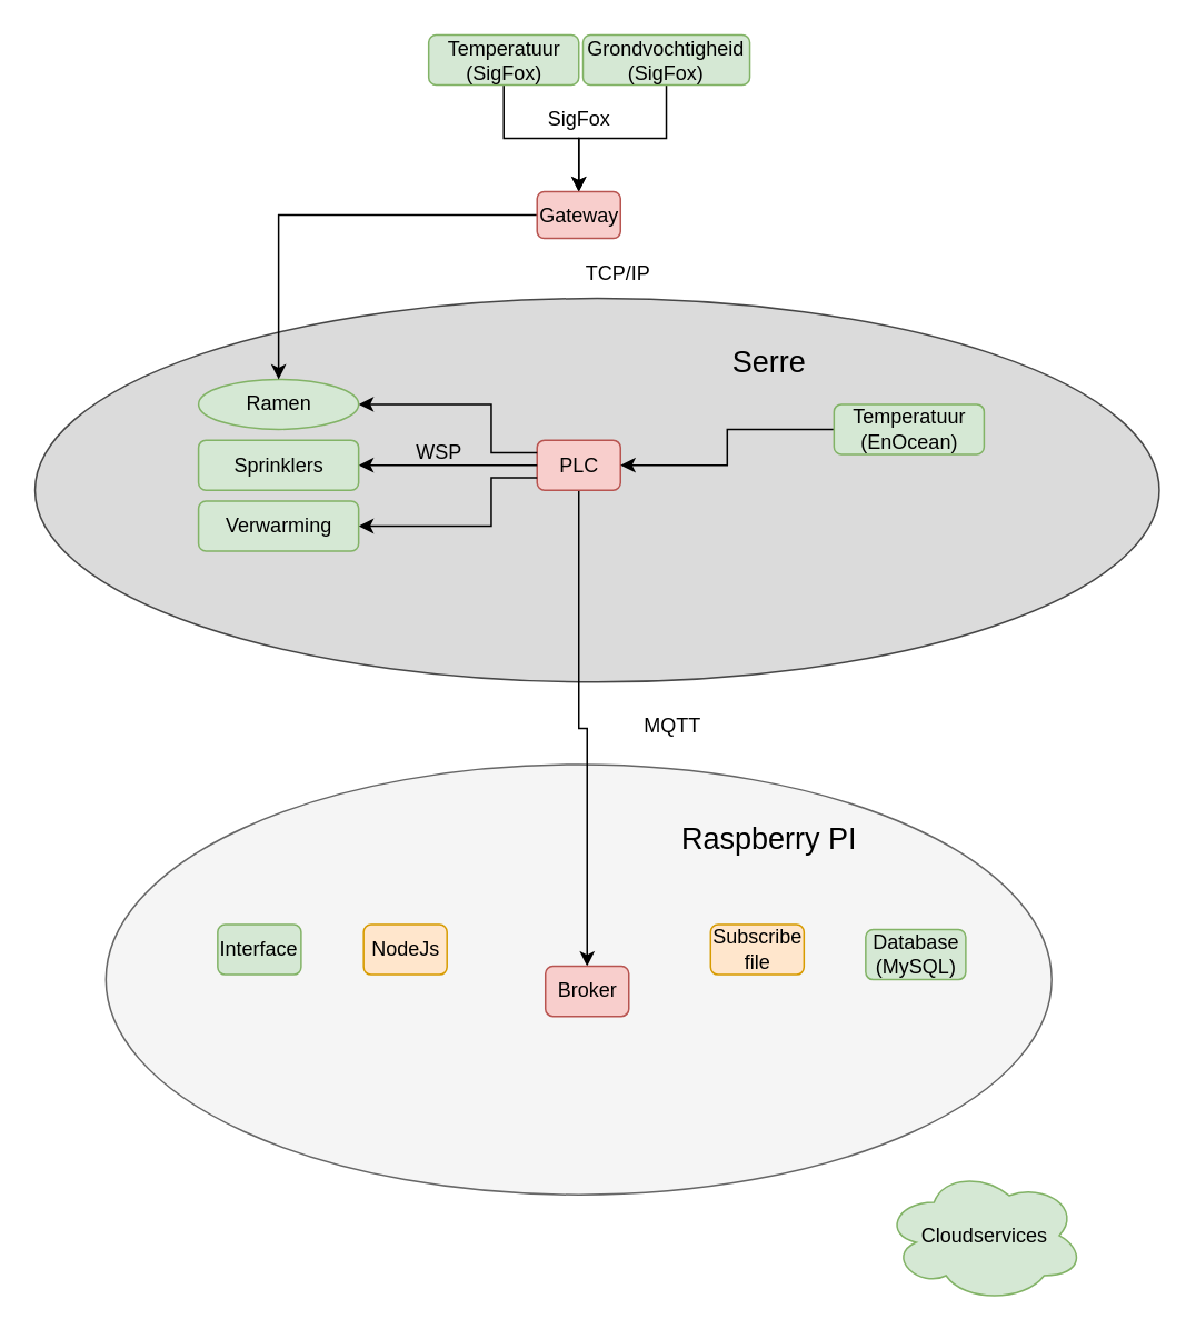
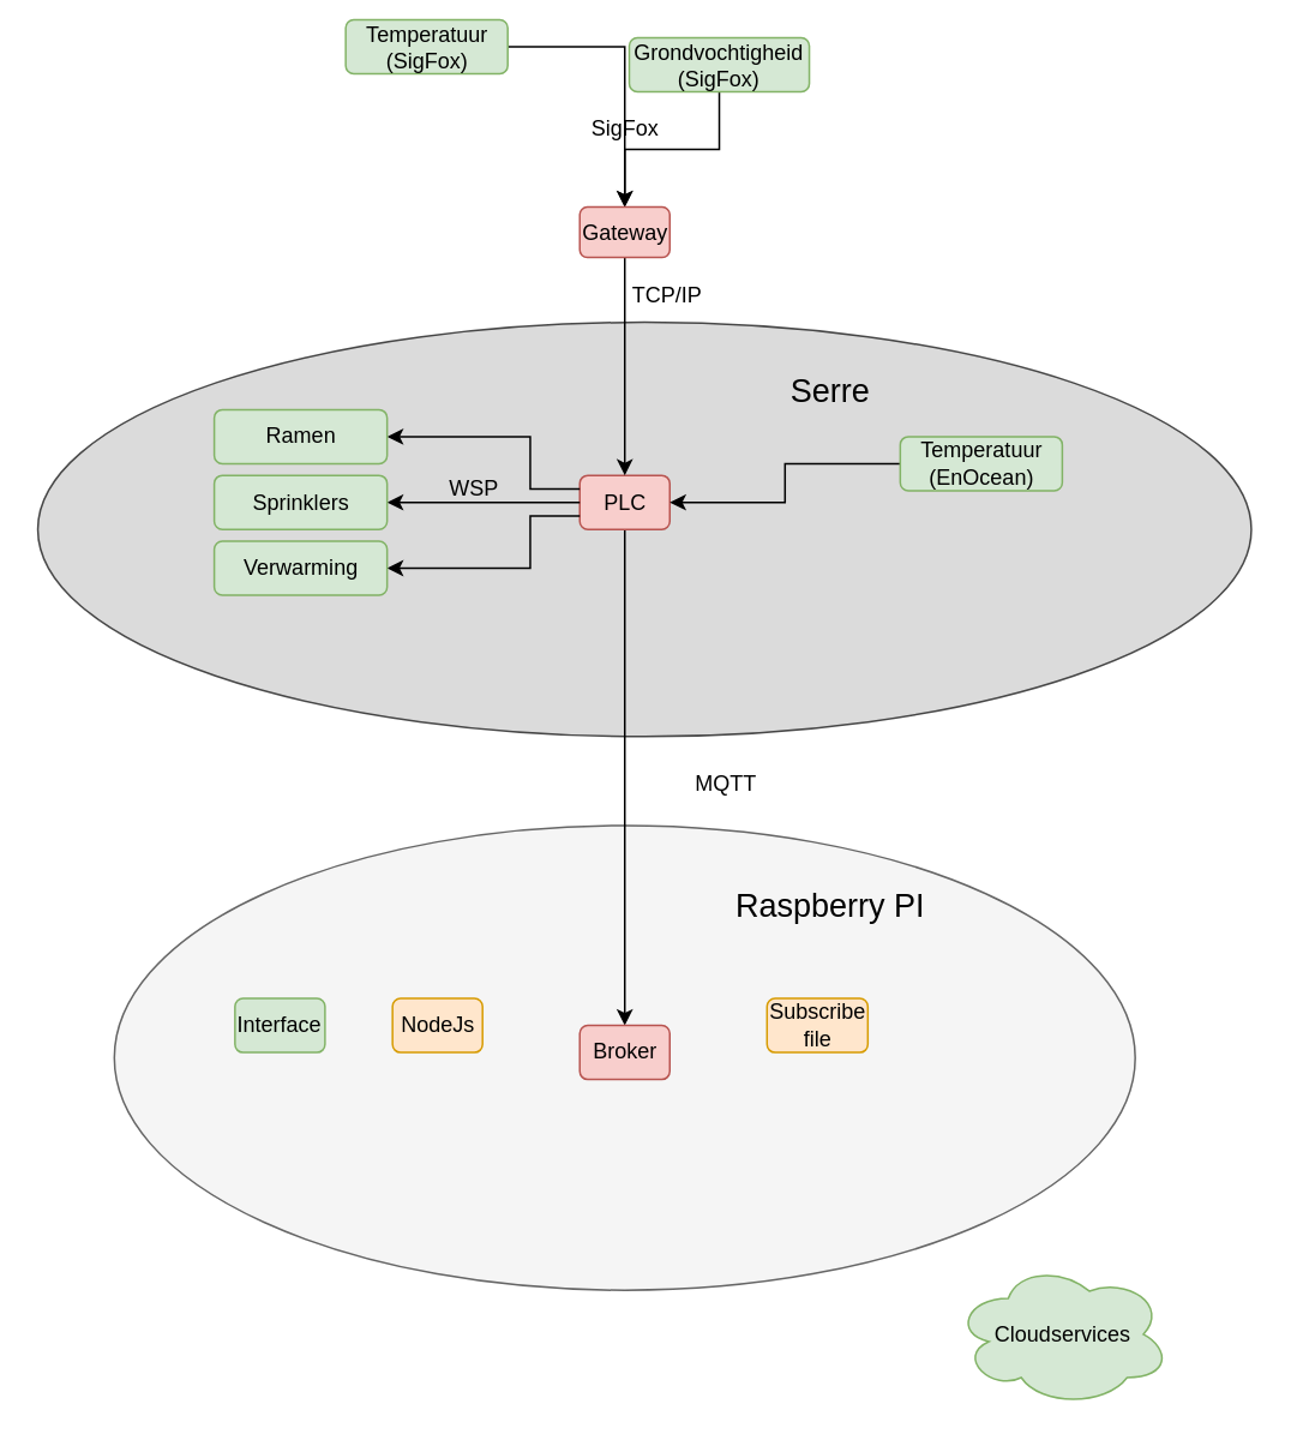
  <mxCell id="0" />
  <mxCell id="1" parent="0" />
  <mxCell id="2" value="" style="ellipse;whiteSpace=wrap;html=1;fillColor=#f5f5f5;strokeColor=#666666;fontColor=#333333;" parent="1" vertex="1"><mxGeometry x="63" y="458" width="567" height="258" as="geometry" /></mxCell>
  <mxCell id="3" value="" style="ellipse;whiteSpace=wrap;html=1;fillColor=#CCCCCC;strokeColor=#000000;opacity=70;" parent="1" vertex="1"><mxGeometry x="20.5" y="178.5" width="674" height="230" as="geometry" /></mxCell>
  <mxCell id="4" value="NodeJs" style="rounded=1;whiteSpace=wrap;html=1;fillColor=#ffe6cc;strokeColor=#d79b00;" parent="1" vertex="1"><mxGeometry x="217.5" y="554" width="50" height="30" as="geometry" /></mxCell>
  <mxCell id="5" value="Interface" style="rounded=1;whiteSpace=wrap;html=1;fillColor=#d5e8d4;strokeColor=#82b366;" parent="1" vertex="1"><mxGeometry x="130" y="554" width="50" height="30" as="geometry" /></mxCell>
- <mxCell id="6" value="Database&lt;br&gt;(MySQL)" style="rounded=1;whiteSpace=wrap;html=1;fillColor=#d5e8d4;strokeColor=#82b366;" parent="1" vertex="1"><mxGeometry x="518.5" y="557" width="60" height="30" as="geometry" /></mxCell>
  <mxCell id="7" value="Cloudservices" style="ellipse;shape=cloud;whiteSpace=wrap;html=1;fillColor=#d5e8d4;strokeColor=#82b366;" parent="1" vertex="1"><mxGeometry x="529.5" y="700.5" width="120" height="80" as="geometry" /></mxCell>
  <mxCell id="8" style="edgeStyle=orthogonalEdgeStyle;rounded=0;orthogonalLoop=1;jettySize=auto;html=1;entryX=0.5;entryY=0;entryDx=0;entryDy=0;" edge="1" parent="1" source="9" target="30"><mxGeometry relative="1" as="geometry" /></mxCell>
  <mxCell id="9" value="PLC" style="rounded=1;whiteSpace=wrap;html=1;fillColor=#f8cecc;strokeColor=#b85450;" parent="1" vertex="1"><mxGeometry x="321.5" y="263.5" width="50" height="30" as="geometry" /></mxCell>
  <mxCell id="10" style="edgeStyle=orthogonalEdgeStyle;rounded=0;orthogonalLoop=1;jettySize=auto;html=1;exitX=1;exitY=0.5;exitDx=0;exitDy=0;entryX=0;entryY=0.25;entryDx=0;entryDy=0;startArrow=classic;startFill=1;endArrow=none;endFill=0;" parent="1" source="11" target="9" edge="1"><mxGeometry relative="1" as="geometry"><Array as="points"><mxPoint x="294" y="242" /><mxPoint x="294" y="271" /></Array></mxGeometry></mxCell>
- <mxCell id="11" value="Ramen" style="ellipse;whiteSpace=wrap;html=1;fillColor=#d5e8d4;strokeColor=#82b366;" parent="1" vertex="1"><mxGeometry x="118.5" y="227" width="96" height="30" as="geometry" /></mxCell>
+ <mxCell id="11" value="Ramen" style="rounded=1;whiteSpace=wrap;html=1;fillColor=#d5e8d4;strokeColor=#82b366;" parent="1" vertex="1"><mxGeometry x="118.5" y="227" width="96" height="30" as="geometry" /></mxCell>
  <mxCell id="12" style="edgeStyle=orthogonalEdgeStyle;rounded=0;orthogonalLoop=1;jettySize=auto;html=1;exitX=1;exitY=0.5;exitDx=0;exitDy=0;entryX=0;entryY=0.75;entryDx=0;entryDy=0;startArrow=classic;startFill=1;endArrow=none;endFill=0;" parent="1" source="13" target="9" edge="1"><mxGeometry relative="1" as="geometry"><Array as="points"><mxPoint x="294" y="315" /><mxPoint x="294" y="286" /></Array></mxGeometry></mxCell>
  <mxCell id="13" value="Verwarming" style="rounded=1;whiteSpace=wrap;html=1;fillColor=#d5e8d4;strokeColor=#82b366;" parent="1" vertex="1"><mxGeometry x="118.5" y="300" width="96" height="30" as="geometry" /></mxCell>
  <mxCell id="14" style="edgeStyle=orthogonalEdgeStyle;rounded=0;orthogonalLoop=1;jettySize=auto;html=1;exitX=1;exitY=0.5;exitDx=0;exitDy=0;startArrow=classic;startFill=1;endArrow=none;endFill=0;entryX=0;entryY=0.5;entryDx=0;entryDy=0;" parent="1" source="15" target="9" edge="1"><mxGeometry relative="1" as="geometry"><mxPoint x="284.5" y="305.5" as="targetPoint" /><Array as="points"><mxPoint x="230" y="279" /><mxPoint x="230" y="279" /></Array></mxGeometry></mxCell>
  <mxCell id="15" value="Sprinklers" style="rounded=1;whiteSpace=wrap;html=1;fillColor=#d5e8d4;strokeColor=#82b366;" parent="1" vertex="1"><mxGeometry x="118.5" y="263.5" width="96" height="30" as="geometry" /></mxCell>
  <mxCell id="16" value="MQTT" style="text;html=1;strokeColor=none;fillColor=none;align=center;verticalAlign=middle;whiteSpace=wrap;rounded=0;" parent="1" vertex="1"><mxGeometry x="382.5" y="425" width="40" height="20" as="geometry" /></mxCell>
  <mxCell id="17" style="edgeStyle=orthogonalEdgeStyle;rounded=0;orthogonalLoop=1;jettySize=auto;html=1;" edge="1" parent="1" source="18" target="9"><mxGeometry relative="1" as="geometry" /></mxCell>
  <mxCell id="18" value="Temperatuur (EnOcean)" style="rounded=1;whiteSpace=wrap;html=1;fillColor=#d5e8d4;strokeColor=#82b366;" parent="1" vertex="1"><mxGeometry x="499.5" y="242" width="90" height="30" as="geometry" /></mxCell>
  <mxCell id="19" style="edgeStyle=orthogonalEdgeStyle;rounded=0;orthogonalLoop=1;jettySize=auto;html=1;" edge="1" parent="1" source="20" target="25"><mxGeometry relative="1" as="geometry" /></mxCell>
- <mxCell id="20" value="Temperatuur (SigFox)" style="rounded=1;whiteSpace=wrap;html=1;fillColor=#d5e8d4;strokeColor=#82b366;" parent="1" vertex="1"><mxGeometry x="256.5" y="20.5" width="90" height="30" as="geometry" /></mxCell>
+ <mxCell id="20" value="Temperatuur (SigFox)" style="rounded=1;whiteSpace=wrap;html=1;fillColor=#d5e8d4;strokeColor=#82b366;" parent="1" vertex="1"><mxGeometry x="191.5" y="10.5" width="90" height="30" as="geometry" /></mxCell>
  <mxCell id="21" value="&lt;font style=&quot;font-size: 18px&quot;&gt;Serre&lt;/font&gt;" style="text;html=1;strokeColor=none;fillColor=none;align=center;verticalAlign=middle;whiteSpace=wrap;rounded=0;" parent="1" vertex="1"><mxGeometry x="440.5" y="207" width="40" height="20" as="geometry" /></mxCell>
  <mxCell id="22" style="edgeStyle=orthogonalEdgeStyle;rounded=0;orthogonalLoop=1;jettySize=auto;html=1;" edge="1" parent="1" source="23" target="25"><mxGeometry relative="1" as="geometry" /></mxCell>
  <mxCell id="23" value="Grondvochtigheid (SigFox)" style="rounded=1;whiteSpace=wrap;html=1;fillColor=#d5e8d4;strokeColor=#82b366;" parent="1" vertex="1"><mxGeometry x="349" y="20.5" width="100" height="30" as="geometry" /></mxCell>
- <mxCell id="24" style="edgeStyle=orthogonalEdgeStyle;rounded=0;orthogonalLoop=1;jettySize=auto;html=1;" edge="1" parent="1" source="25" target="11"><mxGeometry relative="1" as="geometry" /></mxCell>
+ <mxCell id="24" style="edgeStyle=orthogonalEdgeStyle;rounded=0;orthogonalLoop=1;jettySize=auto;html=1;" edge="1" parent="1" source="25" target="9"><mxGeometry relative="1" as="geometry" /></mxCell>
  <mxCell id="25" value="Gateway" style="rounded=1;whiteSpace=wrap;html=1;fillColor=#f8cecc;strokeColor=#b85450;" parent="1" vertex="1"><mxGeometry x="321.5" y="114.5" width="50" height="28" as="geometry" /></mxCell>
  <mxCell id="26" value="SigFox" style="text;html=1;strokeColor=none;fillColor=none;align=center;verticalAlign=middle;whiteSpace=wrap;rounded=0;" parent="1" vertex="1"><mxGeometry x="327" y="61" width="40" height="20" as="geometry" /></mxCell>
  <mxCell id="27" value="&lt;font style=&quot;font-size: 18px&quot;&gt;Raspberry PI&lt;/font&gt;" style="text;html=1;strokeColor=none;fillColor=none;align=center;verticalAlign=middle;whiteSpace=wrap;rounded=0;" parent="1" vertex="1"><mxGeometry x="402.5" y="493" width="116" height="20" as="geometry" /></mxCell>
  <mxCell id="28" value="TCP/IP&lt;br&gt;" style="text;html=1;resizable=0;points=[];autosize=1;align=left;verticalAlign=top;spacingTop=-4;" parent="1" vertex="1"><mxGeometry x="349" y="154" width="49" height="13" as="geometry" /></mxCell>
  <mxCell id="29" value="WSP" style="text;html=1;strokeColor=none;fillColor=none;align=center;verticalAlign=middle;whiteSpace=wrap;rounded=0;" vertex="1" parent="1"><mxGeometry x="242.5" y="260.5" width="40" height="20" as="geometry" /></mxCell>
- <mxCell id="30" value="Broker" style="rounded=1;whiteSpace=wrap;html=1;fillColor=#f8cecc;strokeColor=#b85450;" vertex="1" parent="1"><mxGeometry x="326.5" y="579" width="50" height="30" as="geometry" /></mxCell>
+ <mxCell id="30" value="Broker" style="rounded=1;whiteSpace=wrap;html=1;fillColor=#f8cecc;strokeColor=#b85450;" vertex="1" parent="1"><mxGeometry x="321.5" y="569" width="50" height="30" as="geometry" /></mxCell>
  <mxCell id="31" value="Subscribe&lt;br&gt;file" style="rounded=1;whiteSpace=wrap;html=1;fillColor=#ffe6cc;strokeColor=#d79b00;" vertex="1" parent="1"><mxGeometry x="425.5" y="554" width="56" height="30" as="geometry" /></mxCell>
